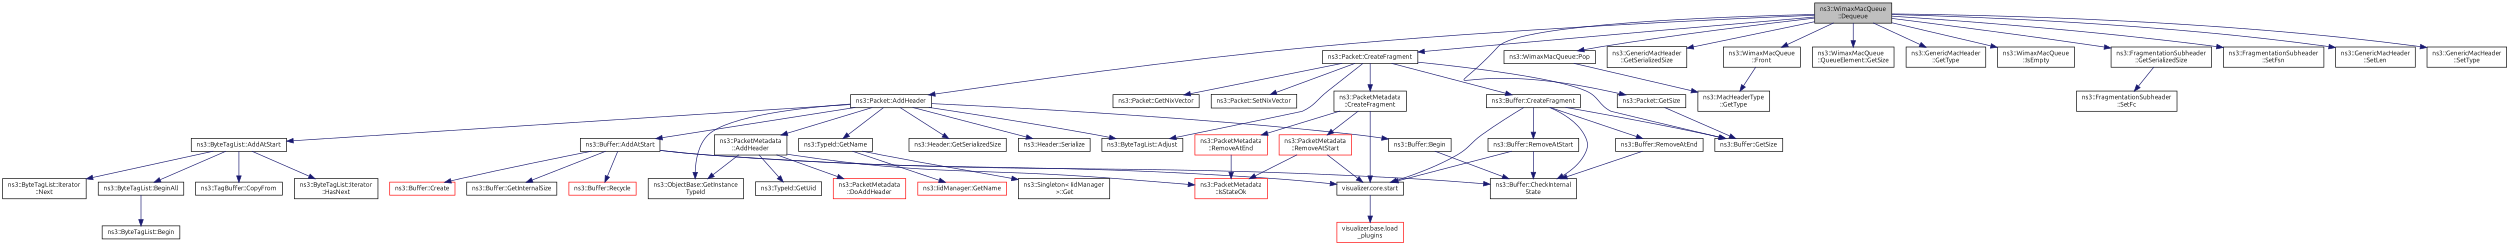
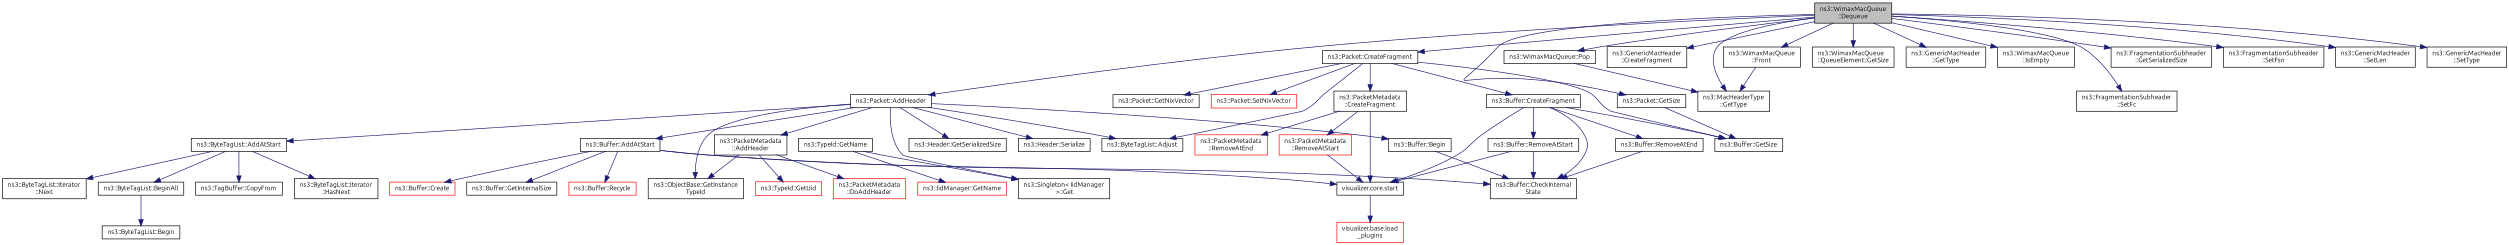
  digraph {
    fontname=Ubuntu
    rankdir=TB
    node [color=black fillcolor=white fontname=Ubuntu fontsize=10 shape=record style=filled]
    edge [color=midnightblue fontname=Ubuntu fontsize=10 labelfontname=Helvetica labelfontsize=10 style=solid]
    n1 [fillcolor=grey75 fontcolor=black height=0.2 label="ns3::WimaxMacQueue\l::Dequeue" width=0.4]
    n2 [height=0.2 label="ns3::Packet::AddHeader" width=0.4]
    n3 [height=0.2 label="ns3::Packet::CreateFragment" width=0.4]
    n4 [height=0.2 label="ns3::WimaxMacQueue\l::Front" width=0.4]
    n5 [height=0.2 label="ns3::MacHeaderType\l::GetType" width=0.4]
-   n6 [height=0.2 label="ns3::GenericMacHeader\l::GetSerializedSize" width=0.4]
+   n6 [height=0.2 label="ns3::GenericMacHeader\l::CreateFragment" width=0.4]
    n7 [height=0.2 label="ns3::FragmentationSubheader\l::GetSerializedSize" width=0.4]
    n8 [height=0.2 label="ns3::Packet::GetSize" width=0.4]
    n9 [height=0.2 label="ns3::WimaxMacQueue\l::QueueElement::GetSize" width=0.4]
    n10 [height=0.2 label="ns3::GenericMacHeader\l::GetType" width=0.4]
    n11 [height=0.2 label="ns3::WimaxMacQueue\l::IsEmpty" width=0.4]
    n12 [height=0.2 label="ns3::WimaxMacQueue::Pop" width=0.4]
    n13 [height=0.2 label="ns3::FragmentationSubheader\l::SetFc" width=0.4]
    n14 [height=0.2 label="ns3::FragmentationSubheader\l::SetFsn" width=0.4]
    n15 [height=0.2 label="ns3::GenericMacHeader\l::SetLen" width=0.4]
    n16 [height=0.2 label="ns3::GenericMacHeader\l::SetType" width=0.4]
    n17 [height=0.2 label="ns3::ByteTagList::AddAtStart" width=0.4]
    n18 [height=0.2 label="ns3::Buffer::AddAtStart" width=0.4]
    n19 [height=0.2 label="ns3::PacketMetadata\l::AddHeader" width=0.4]
    n20 [height=0.2 label="ns3::ObjectBase::GetInstance\lTypeId" width=0.4]
    n21 [height=0.2 label="ns3::ByteTagList::Adjust" width=0.4]
    n22 [height=0.2 label="ns3::Buffer::Begin" width=0.4]
    n23 [height=0.2 label="ns3::TypeId::GetName" width=0.4]
    n24 [height=0.2 label="ns3::Header::GetSerializedSize" width=0.4]
    n25 [height=0.2 label="ns3::Header::Serialize" width=0.4]
    n26 [height=0.2 label="ns3::PacketMetadata\l::CreateFragment" width=0.4]
    n27 [height=0.2 label="ns3::Buffer::CreateFragment" width=0.4]
    n28 [height=0.2 label="ns3::Buffer::GetSize" width=0.4]
    n29 [height=0.2 label="ns3::Packet::GetNixVector" width=0.4]
-   n30 [height=0.2 label="ns3::Packet::SetNixVector" width=0.4]
+   n30 [color=red height=0.2 label="ns3::Packet::SetNixVector" width=0.4]
    n31 [height=0.2 label="ns3::ByteTagList::BeginAll" width=0.4]
    n32 [height=0.2 label="ns3::TagBuffer::CopyFrom" width=0.4]
    n33 [height=0.2 label="ns3::ByteTagList::Iterator\l::HasNext" width=0.4]
    n34 [height=0.2 label="ns3::ByteTagList::Iterator\l::Next" width=0.4]
    n35 [height=0.2 label="ns3::Buffer::CheckInternal\lState" width=0.4]
    n36 [color=red height=0.2 label="ns3::Buffer::Create" width=0.4]
    n37 [height=0.2 label="ns3::Buffer::GetInternalSize" width=0.4]
    n38 [color=red height=0.2 label="ns3::Buffer::Recycle" width=0.4]
    n39 [height=0.2 label="visualizer.core.start" width=0.4]
    n40 [color=red height=0.2 label="ns3::PacketMetadata\l::DoAddHeader" width=0.4]
-   n41 [height=0.2 label="ns3::TypeId::GetUid" width=0.4]
-   n42 [color=red height=0.2 label="ns3::PacketMetadata\l::IsStateOk" width=0.4]
+   n41 [color=red height=0.2 label="ns3::TypeId::GetUid" width=0.4]
    n43 [height=0.2 label="ns3::Singleton\< IidManager\l \>::Get" width=0.4]
    n44 [color=red height=0.2 label="ns3::IidManager::GetName" width=0.4]
    n45 [height=0.2 label="ns3::ByteTagList::Begin" width=0.4]
    n46 [color=red height=0.2 label="visualizer.base.load\l_plugins" width=0.4]
    n47 [color=red height=0.2 label="ns3::PacketMetadata\l::RemoveAtEnd" width=0.4]
    n48 [color=red height=0.2 label="ns3::PacketMetadata\l::RemoveAtStart" width=0.4]
    n49 [height=0.2 label="ns3::Buffer::RemoveAtEnd" width=0.4]
    n50 [height=0.2 label="ns3::Buffer::RemoveAtStart" width=0.4]
    n1 -> n2
    n1 -> n3
    n1 -> n4
+   n1 -> n5
    n1 -> n6
    n1 -> n7
    n1 -> n8
    n1 -> n9
    n1 -> n10
    n1 -> n11
    n1 -> n12
-   n7 -> n13
+   n1 -> n13
    n1 -> n14
    n1 -> n15
    n1 -> n16
    n2 -> n17
    n2 -> n18
    n2 -> n19
    n2 -> n20
    n2 -> n21
    n2 -> n22
-   n2 -> n23
+   n2 -> n43
    n2 -> n24
    n2 -> n25
    n3 -> n21
    n3 -> n26
    n3 -> n27
    n3 -> n28
    n3 -> n29
    n3 -> n30
    n4 -> n5
    n8 -> n28
    n12 -> n5
    n17 -> n31
    n17 -> n32
    n17 -> n33
    n17 -> n34
    n18 -> n35
    n18 -> n36
    n18 -> n37
    n18 -> n38
    n18 -> n39
    n19 -> n20
    n19 -> n40
    n19 -> n41
-   n19 -> n42
    n22 -> n35
    n23 -> n43
    n23 -> n44
    n26 -> n39
    n26 -> n47
    n26 -> n48
    n27 -> n28
    n27 -> n35
    n27 -> n39
    n27 -> n49
    n27 -> n50
    n31 -> n45
    n39 -> n46
-   n47 -> n42
    n48 -> n39
-   n48 -> n42
    n49 -> n35
    n50 -> n35
    n50 -> n39
  }
